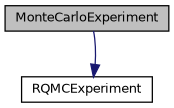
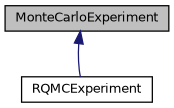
  digraph {
    node [color=black fontname=Helvetica fontsize=10 shape=record]
    n1 [fillcolor=grey75 fontcolor=black height=0.2 label=MonteCarloExperiment style=filled width=0.4]
    n2 [height=0.2 label=RQMCExperiment width=0.4]
-   n2 -> n1 [color=midnightblue dir=back fontname=Helvetica fontsize=10 labelfontname=Helvetica labelfontsize=10 style=solid]
+   n1 -> n2 [color=midnightblue dir=back fontname=Helvetica fontsize=10 labelfontname=Helvetica labelfontsize=10 style=solid]
  }
